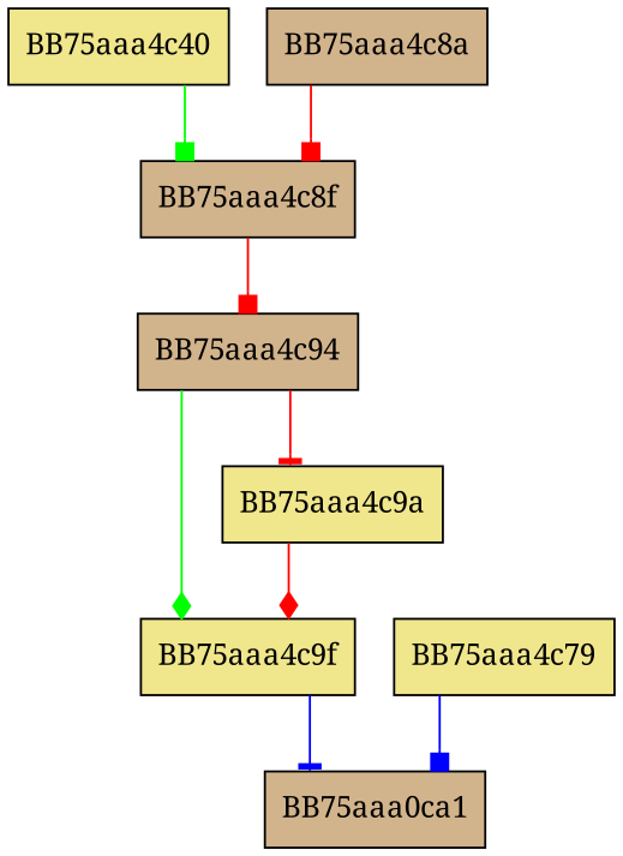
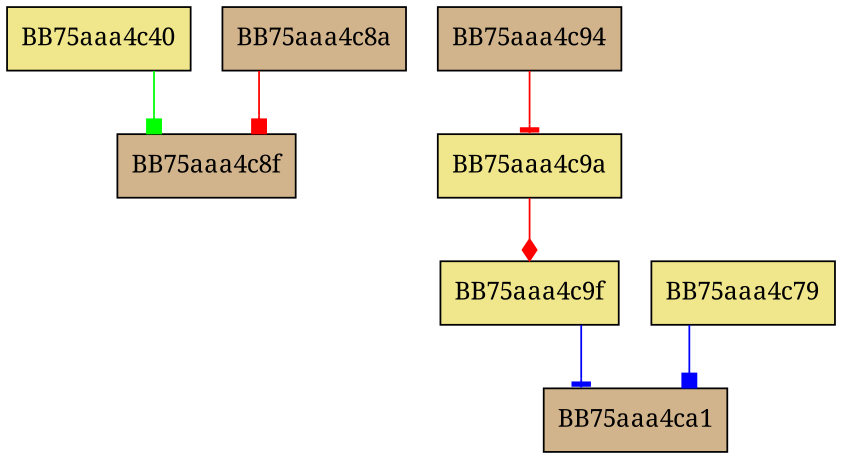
  digraph {
    fontname="Noto Serif"
    splines=ortho
    node [fillcolor=khaki fontname="Noto Serif" shape=box style=filled]
    edge [arrowhead=box color=red fontname="Noto Serif"]
    BB75aaa4c40
    BB75aaa4c8f [fillcolor=tan]
    BB75aaa4c94 [fillcolor=tan]
    BB75aaa4c9f
    BB75aaa4c9a
    BB75aaa4c8a [fillcolor=tan]
    BB75aaa4c79
-   BB75aaa4ca1 [fillcolor=tan label=BB75aaa0ca1]
+   BB75aaa4ca1 [fillcolor=tan]
    BB75aaa4c40 -> BB75aaa4c8f [color=green]
-   BB75aaa4c8f -> BB75aaa4c94
-   BB75aaa4c94 -> BB75aaa4c9f [arrowhead=diamond color=green]
    BB75aaa4c94 -> BB75aaa4c9a [arrowhead=tee]
    BB75aaa4c9f -> BB75aaa4ca1 [arrowhead=tee color=blue]
    BB75aaa4c9a -> BB75aaa4c9f [arrowhead=diamond]
    BB75aaa4c8a -> BB75aaa4c8f
    BB75aaa4c79 -> BB75aaa4ca1 [color=blue]
  }
